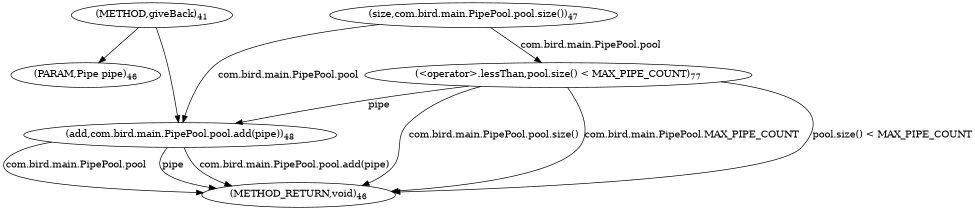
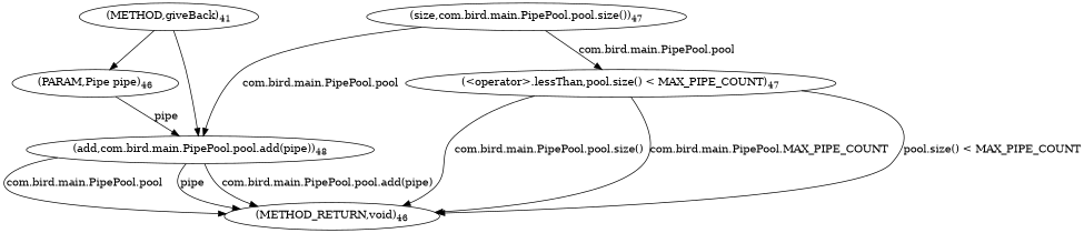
  digraph {
    n1 [label=<(METHOD,giveBack)<SUB>41</SUB>>]
    n2 [label=<(PARAM,Pipe pipe)<SUB>46</SUB>>]
    n3 [label=<(add,com.bird.main.PipePool.pool.add(pipe))<SUB>48</SUB>>]
    n4 [label=<(METHOD_RETURN,void)<SUB>46</SUB>>]
-   n5 [label=<(&lt;operator&gt;.lessThan,pool.size() &lt; MAX_PIPE_COUNT)<SUB>77</SUB>>]
+   n5 [label=<(&lt;operator&gt;.lessThan,pool.size() &lt; MAX_PIPE_COUNT)<SUB>47</SUB>>]
    n6 [label=<(size,com.bird.main.PipePool.pool.size())<SUB>47</SUB>>]
    n1 -> n2
    n1 -> n3
-   n5 -> n3 [label=pipe]
+   n2 -> n3 [label=pipe]
    n3 -> n4 [label="com.bird.main.PipePool.pool"]
    n3 -> n4 [label=pipe]
    n3 -> n4 [label="com.bird.main.PipePool.pool.add(pipe)"]
    n5 -> n4 [label="com.bird.main.PipePool.pool.size()"]
    n5 -> n4 [label="com.bird.main.PipePool.MAX_PIPE_COUNT"]
    n5 -> n4 [label="pool.size() &lt; MAX_PIPE_COUNT"]
    n6 -> n3 [label="com.bird.main.PipePool.pool"]
    n6 -> n5 [label="com.bird.main.PipePool.pool"]
  }
